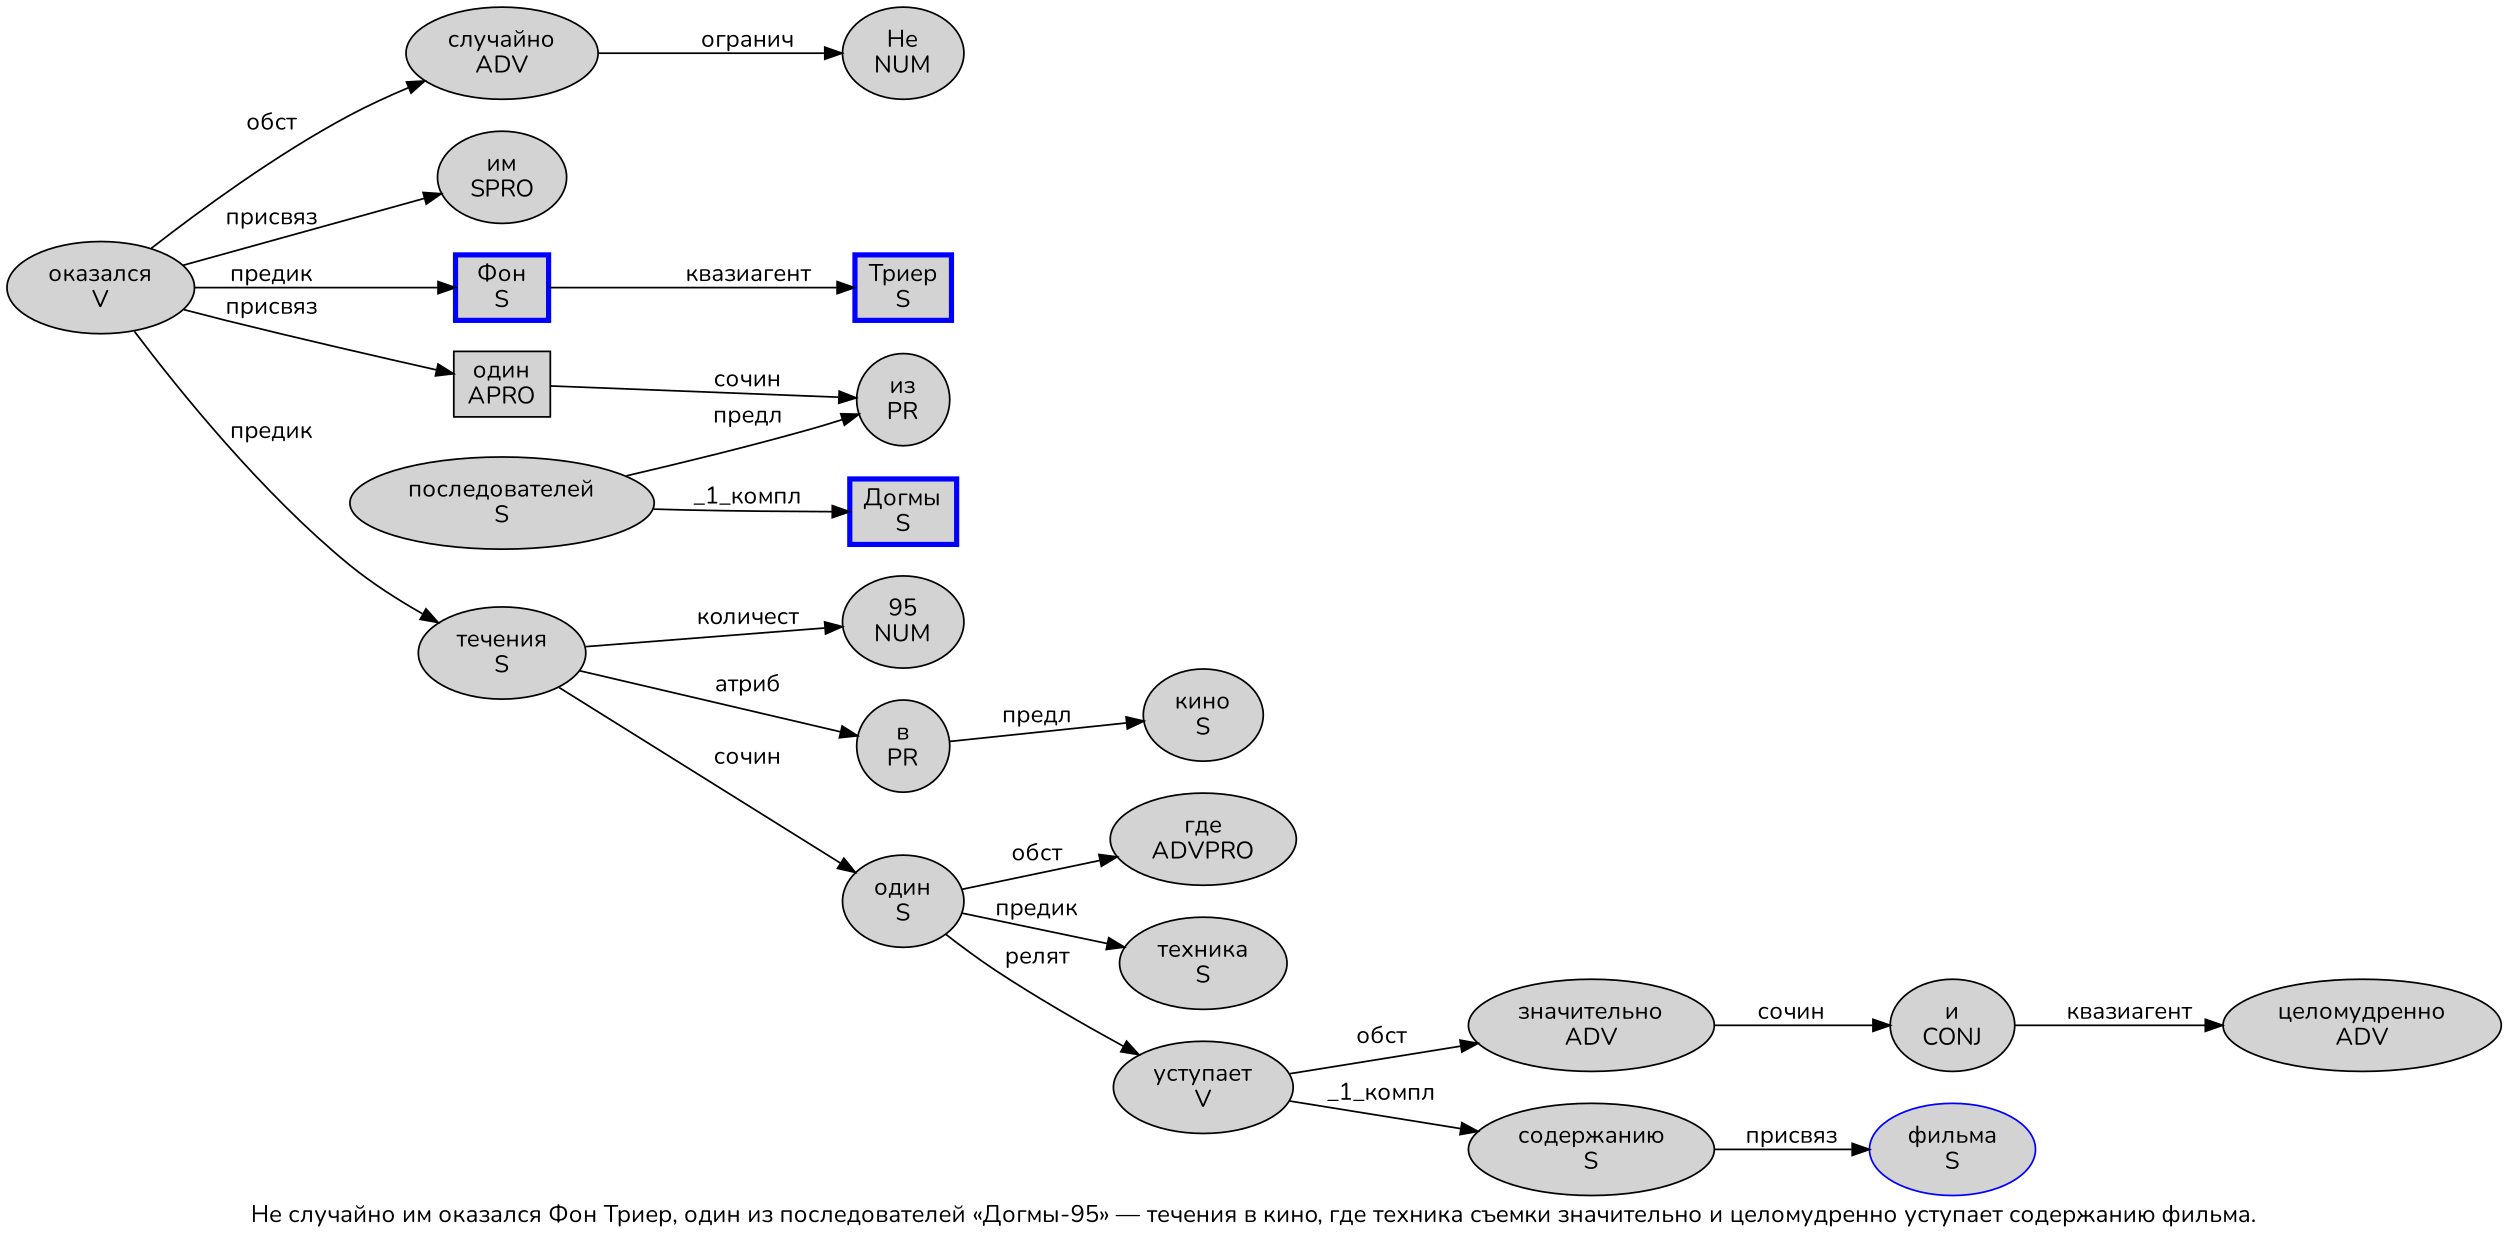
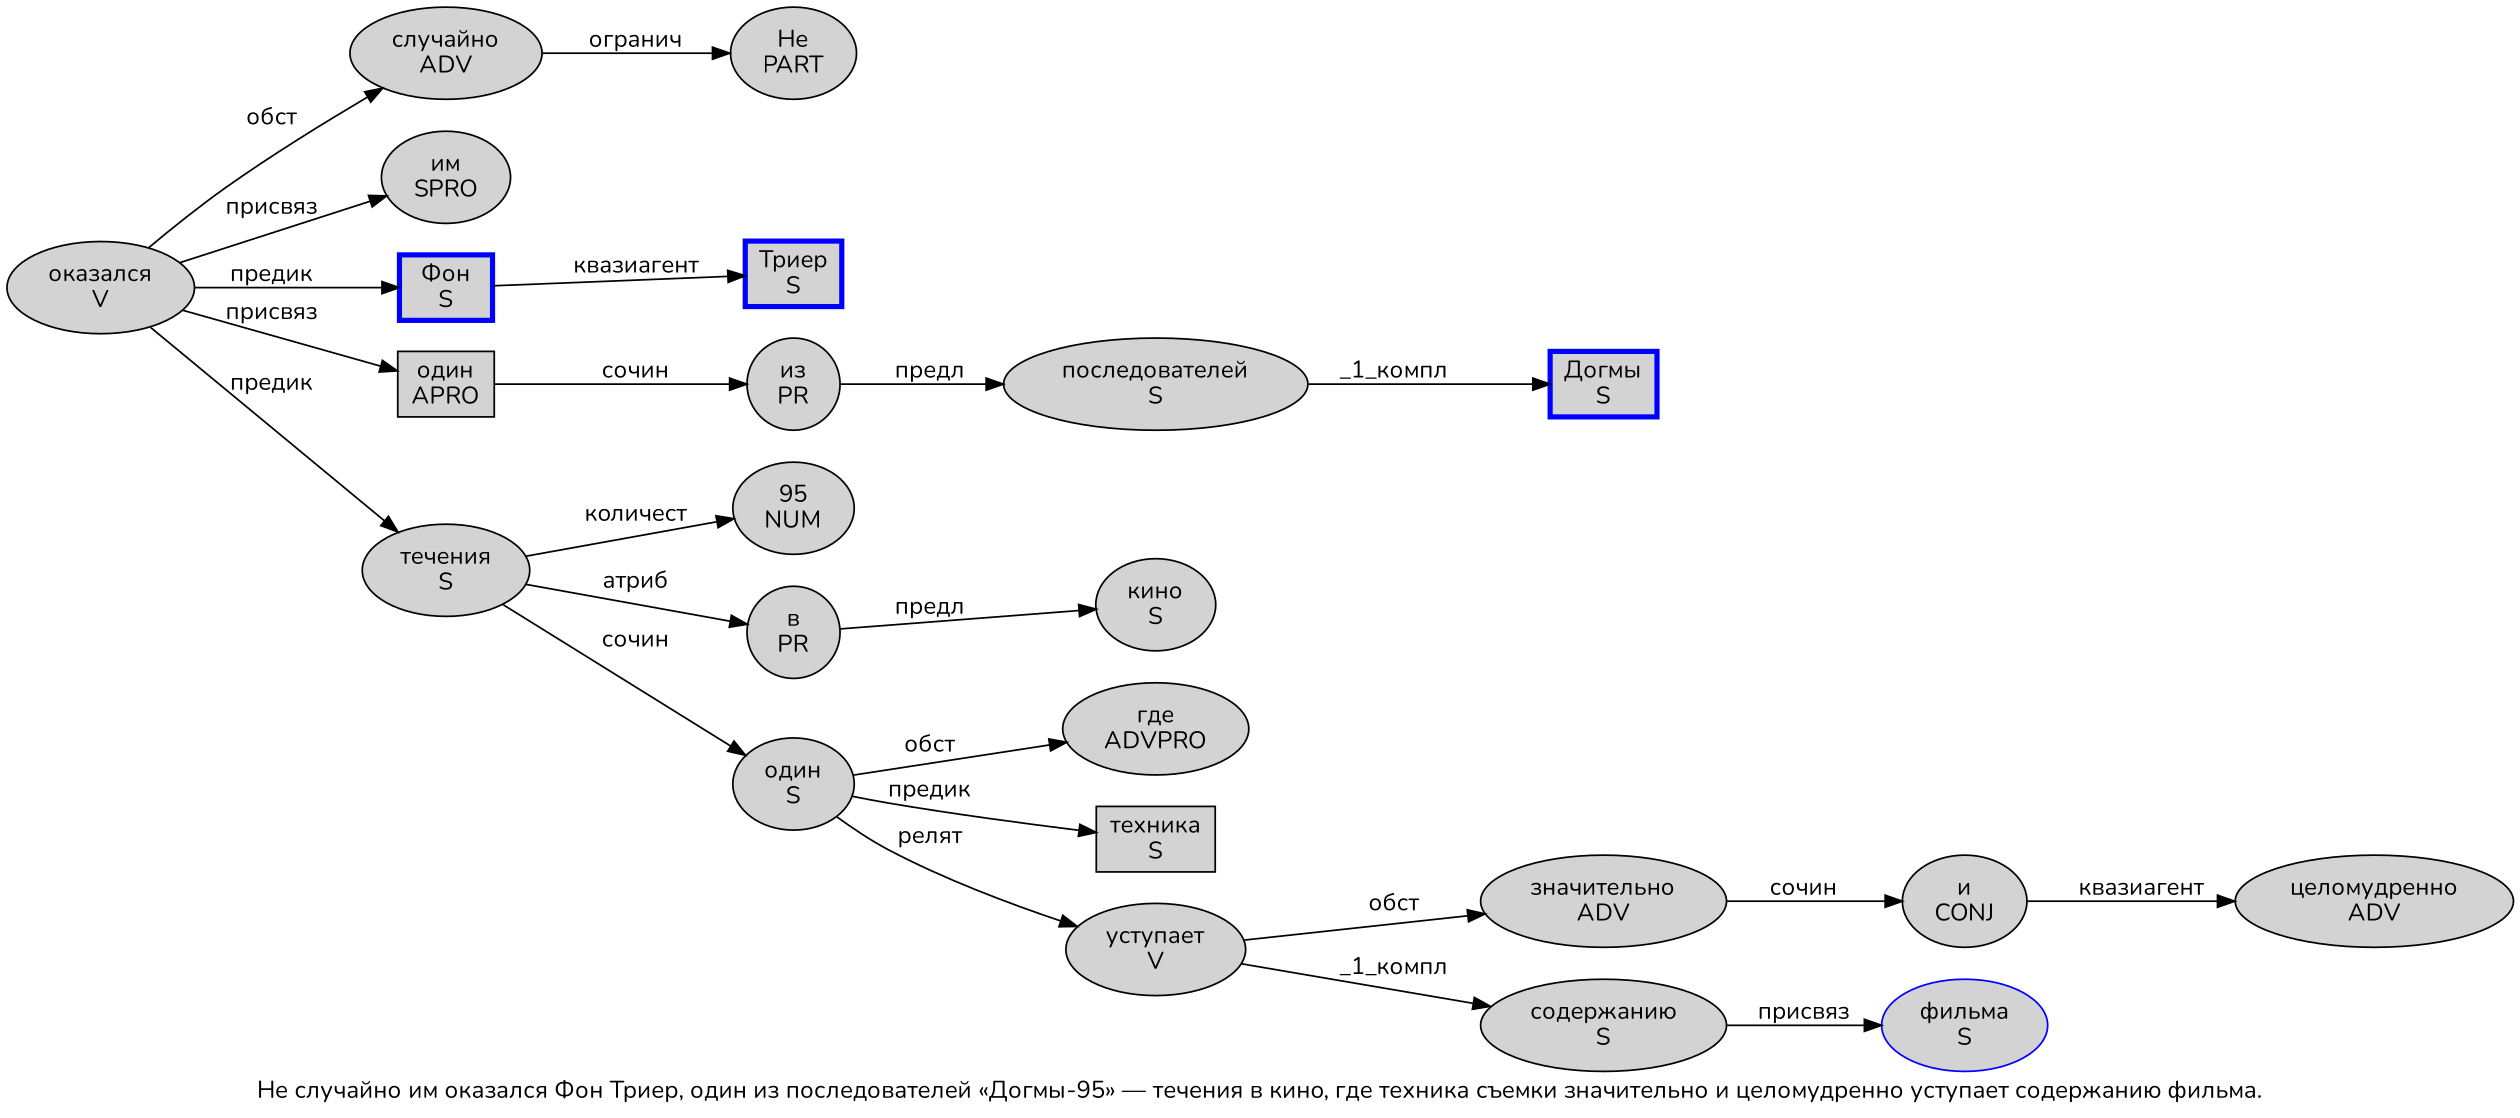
  digraph {
    fontname=Nunito
    label="Не случайно им оказался Фон Триер, один из последователей «Догмы-95» — течения в кино, где техника съемки значительно и целомудренно уступает содержанию фильма."
    rankdir=LR
    node [fillcolor=lightgray fontname=Nunito penwidth=1 shape=ellipse style=filled]
    edge [fontname=Nunito]
-   n1 [label="Не\nNUM"]
+   n1 [label="Не\nPART"]
    n2 [label="случайно\nADV"]
    n3 [label="им\nSPRO"]
    n4 [label="оказался\nV"]
    n5 [color=blue label="Фон\nS" penwidth=3 shape=box]
    n6 [label="один\nAPRO" shape=box]
    n7 [label="течения\nS"]
    n8 [color=blue label="Триер\nS" penwidth=3 shape=box]
    n9 [label="из\nPR"]
    n10 [label="95\nNUM"]
    n11 [label="в\nPR"]
    n12 [label="один\nS"]
    n13 [label="последователей\nS"]
    n14 [color=blue label="Догмы\nS" penwidth=3 shape=box]
    n15 [label="кино\nS"]
    n16 [label="где\nADVPRO"]
-   n17 [label="техника\nS"]
+   n17 [label="техника\nS" shape=box]
    n18 [label="уступает\nV"]
    n19 [label="значительно\nADV"]
    n20 [label="содержанию\nS"]
    n21 [label="и\nCONJ"]
    n22 [label="целомудренно\nADV"]
    n23 [color=blue label="фильма\nS"]
    n2 -> n1 [label="огранич"]
    n4 -> n2 [label="обст"]
    n4 -> n3 [label="присвяз"]
    n4 -> n5 [label="предик"]
    n4 -> n6 [label="присвяз"]
    n4 -> n7 [label="предик"]
    n5 -> n8 [label="квазиагент"]
    n6 -> n9 [label="сочин"]
    n7 -> n10 [label="количест"]
    n7 -> n11 [label="атриб"]
    n7 -> n12 [label="сочин"]
-   n13 -> n9 [label="предл"]
+   n9 -> n13 [label="предл"]
    n11 -> n15 [label="предл"]
    n12 -> n16 [label="обст"]
    n12 -> n17 [label="предик"]
    n12 -> n18 [label="релят"]
    n13 -> n14 [label="_1_компл"]
    n18 -> n19 [label="обст"]
    n18 -> n20 [label="_1_компл"]
    n19 -> n21 [label="сочин"]
    n20 -> n23 [label="присвяз"]
    n21 -> n22 [label="квазиагент"]
  }
